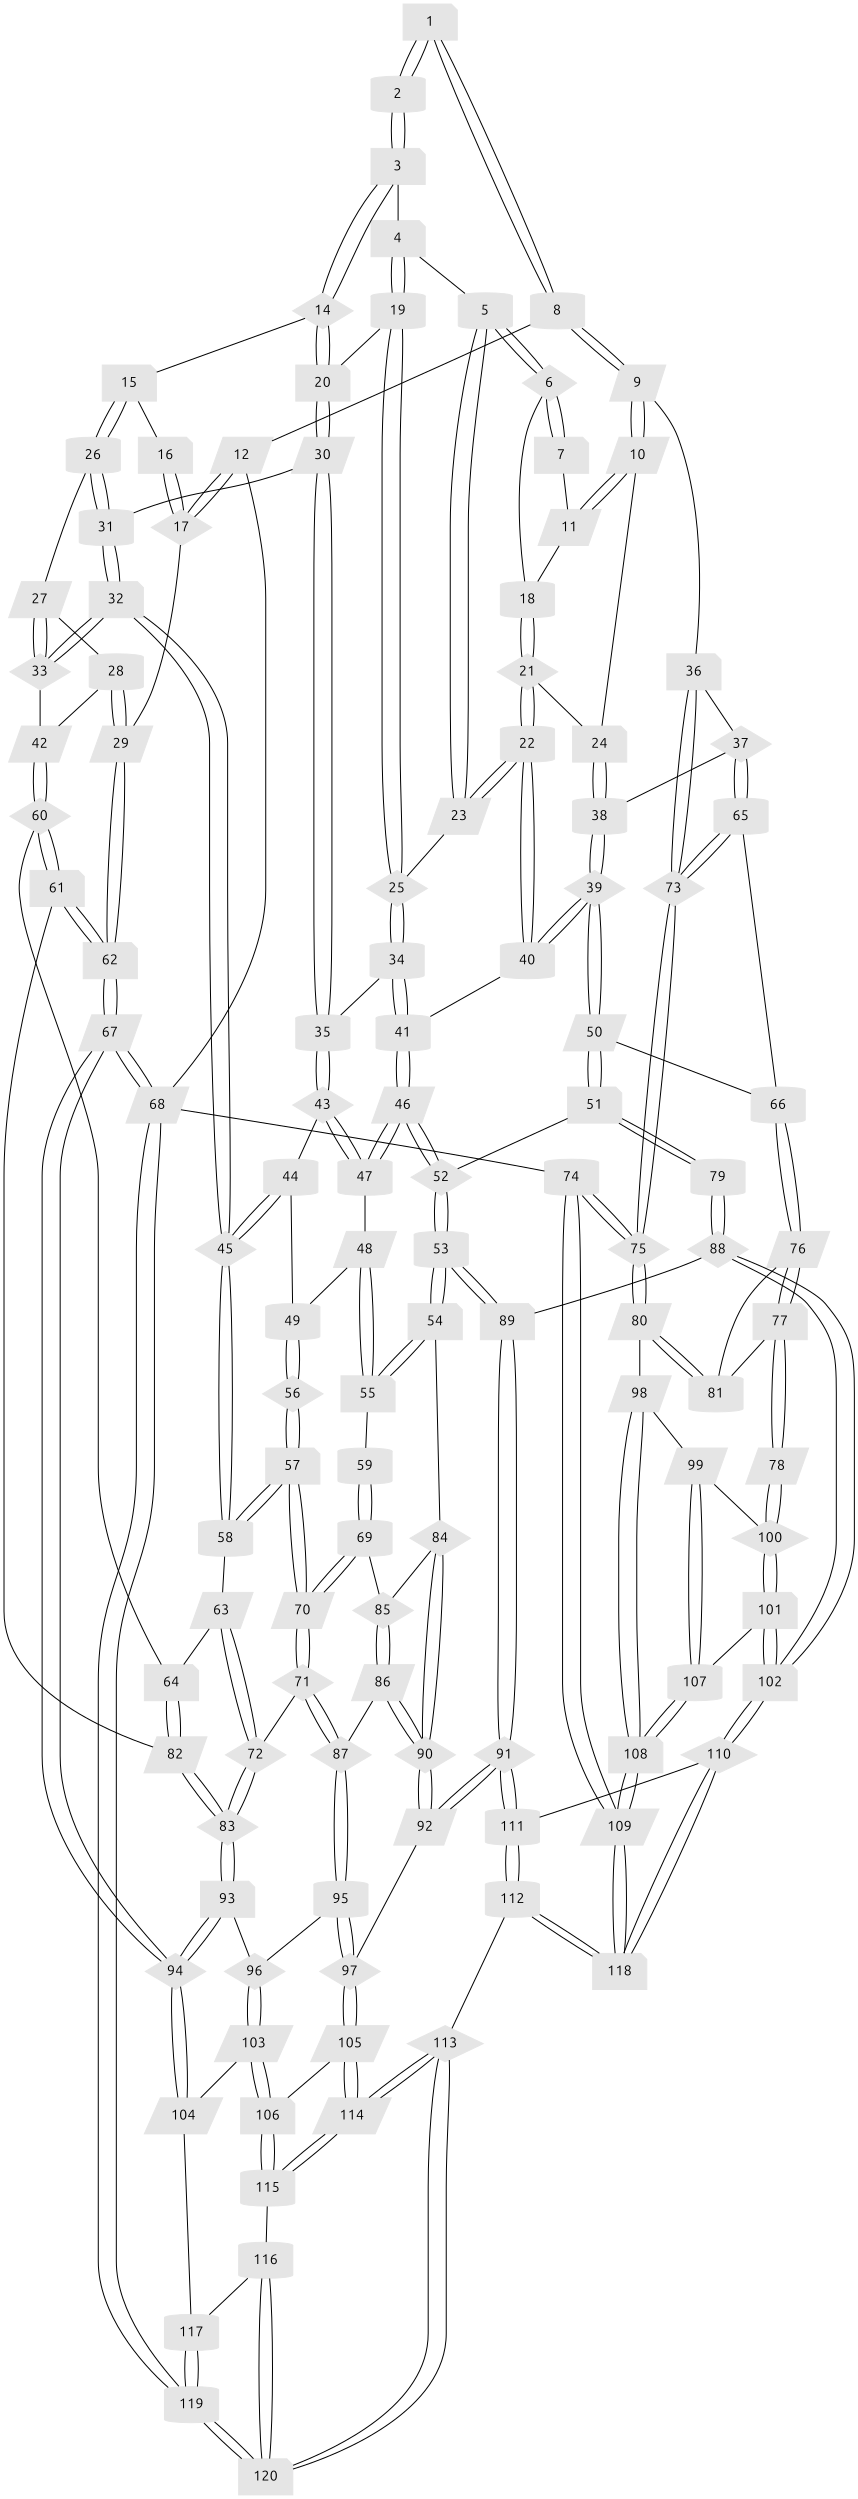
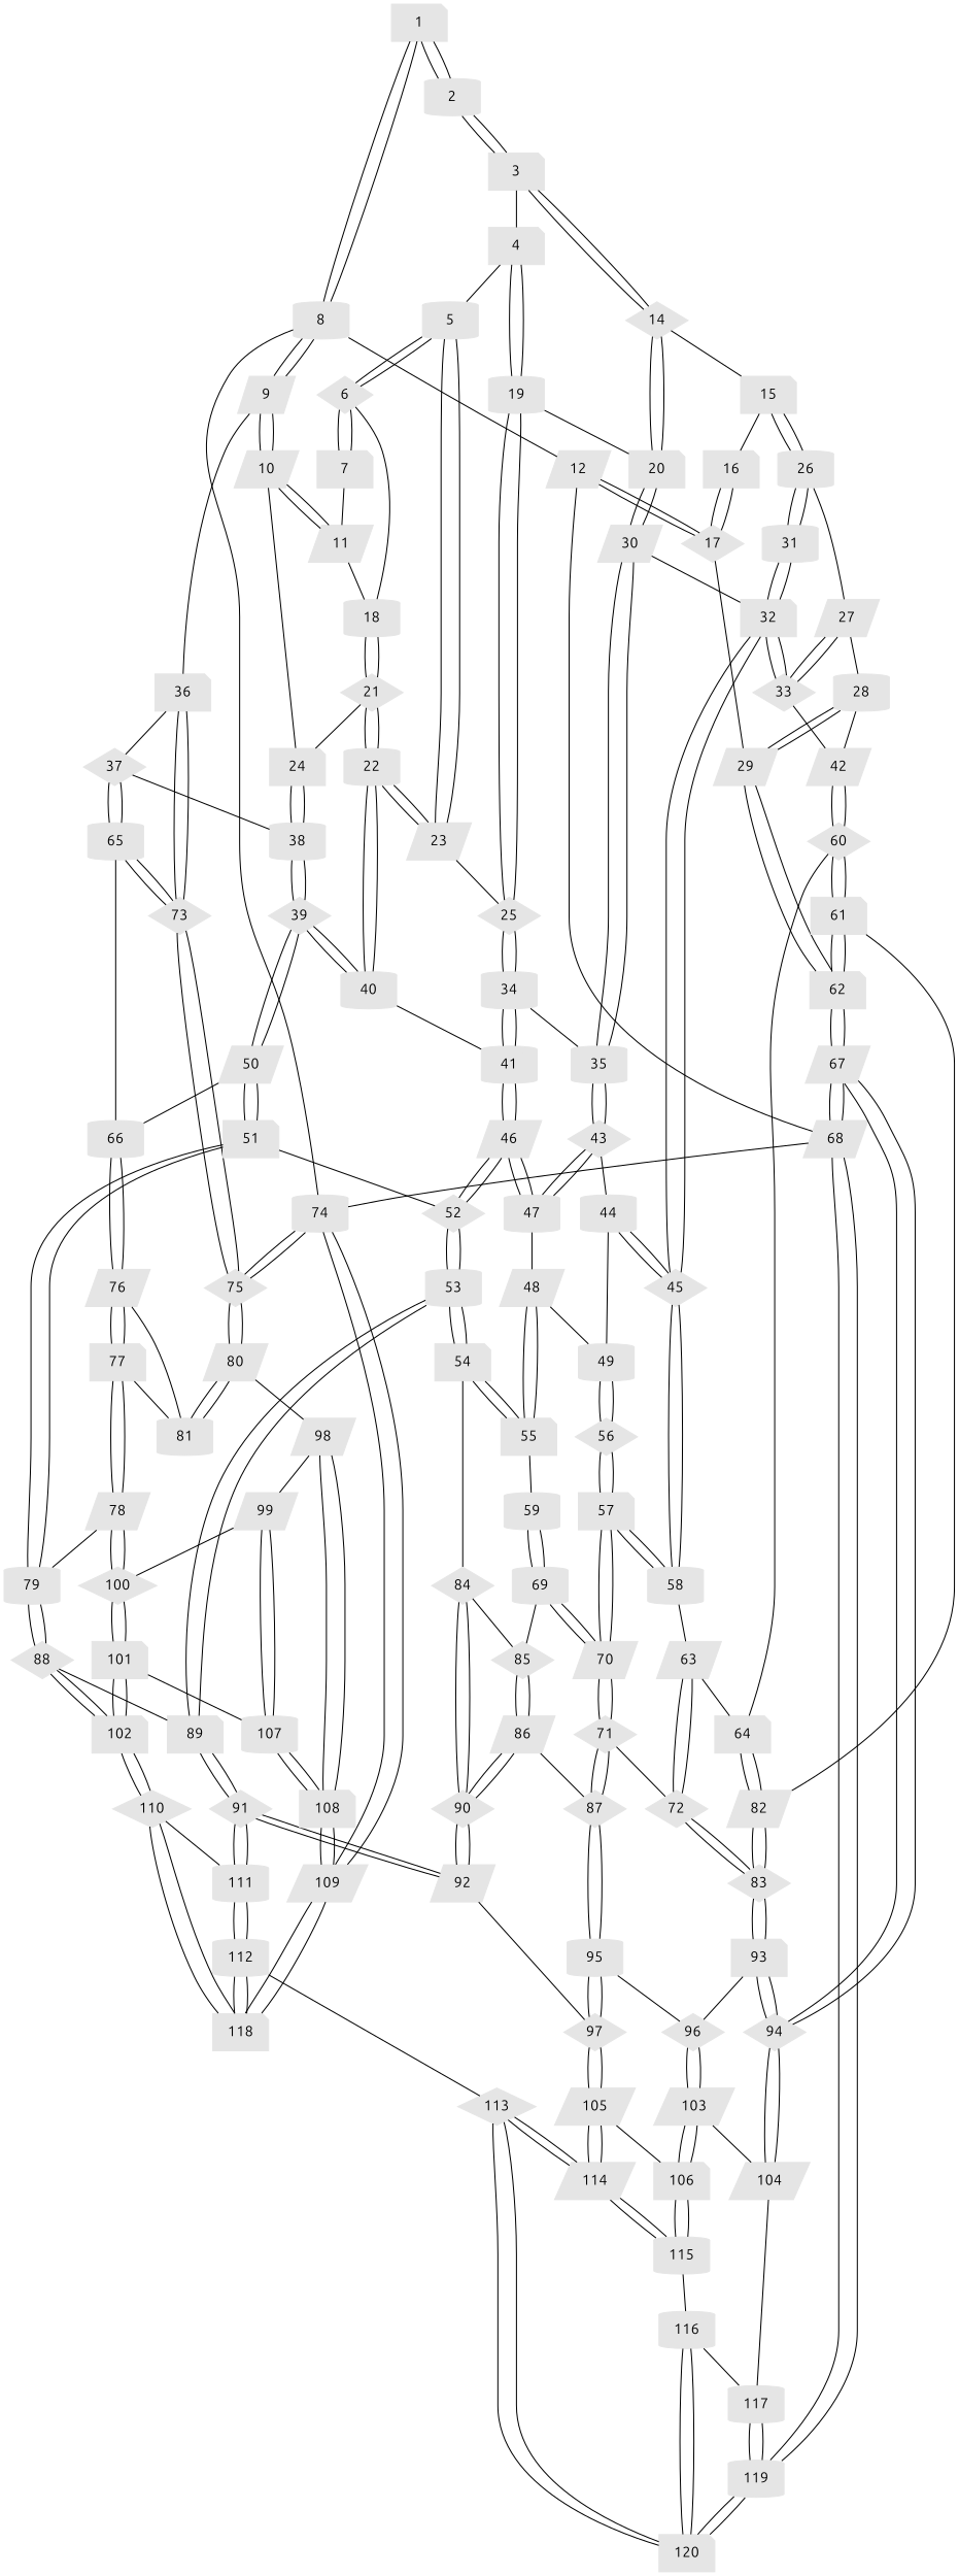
  graph {
    fontname=Ubuntu
    node [color=gray90 fontname=Ubuntu shape=cylinder style=filled]
    edge [fontname=Ubuntu]
    1 [shape=note]
    2
    8
    3 [shape=note]
    9 [shape=parallelogram]
    12 [shape=parallelogram]
    74
    4 [shape=note]
    14 [shape=diamond]
    5
    19
    15 [shape=note]
    20 [shape=note]
    6 [shape=diamond]
    23 [shape=parallelogram]
    25 [shape=diamond]
    7 [shape=note]
    18
    11 [shape=parallelogram]
    21 [shape=diamond]
    10 [shape=parallelogram]
    36 [shape=note]
    17 [shape=diamond]
    68 [shape=parallelogram]
    75 [shape=diamond]
    109 [shape=parallelogram]
    24 [shape=note]
    37 [shape=diamond]
    73 [shape=diamond]
    38
    29 [shape=parallelogram]
    119
    16 [shape=note]
    26
    30 [shape=parallelogram]
    27 [shape=parallelogram]
    31
    62 [shape=note]
    22
    34
    35
    40
    41
    39 [shape=diamond]
    28
    33 [shape=diamond]
    32 [shape=note]
    42 [shape=parallelogram]
    60 [shape=diamond]
    67 [shape=parallelogram]
    43 [shape=diamond]
    45 [shape=diamond]
    58
    46 [shape=parallelogram]
    44
    47
    65
    66
    50 [shape=parallelogram]
    51 [shape=note]
    52 [shape=diamond]
    61 [shape=note]
    64 [shape=note]
    49
    48 [shape=parallelogram]
    56 [shape=diamond]
    63 [shape=parallelogram]
    53
    55 [shape=note]
    59
    57 [shape=note]
    79
    76 [shape=parallelogram]
    88 [shape=diamond]
    54 [shape=note]
    89 [shape=note]
    84 [shape=diamond]
    91 [shape=diamond]
    85 [shape=diamond]
    90 [shape=diamond]
    69
    70 [shape=parallelogram]
    71 [shape=diamond]
    72 [shape=diamond]
    82 [shape=parallelogram]
    83 [shape=diamond]
    94 [shape=diamond]
    77 [shape=note]
    81
    104 [shape=parallelogram]
    120 [shape=note]
    86 [shape=parallelogram]
    87 [shape=diamond]
    95
    93 [shape=note]
    80 [shape=parallelogram]
    118 [shape=note]
    98 [shape=parallelogram]
    78 [shape=parallelogram]
    100 [shape=diamond]
    101 [shape=note]
    102 [shape=note]
    99 [shape=parallelogram]
    108 [shape=note]
    96 [shape=diamond]
    92 [shape=parallelogram]
    97 [shape=diamond]
    110 [shape=diamond]
    111
    112
    105 [shape=parallelogram]
    103 [shape=parallelogram]
    117
    106 [shape=note]
    114 [shape=parallelogram]
    107
    115
    116
    113 [shape=diamond]
    1 -- 2
    1 -- 2
    1 -- 8
    1 -- 8
    2 -- 3
    2 -- 3
    8 -- 9
    8 -- 9
    8 -- 12
+   8 -- 74
    3 -- 4
    3 -- 14
    3 -- 14
    9 -- 10
    9 -- 10
    9 -- 36
    12 -- 17
    12 -- 17
    12 -- 68
    74 -- 75
    74 -- 75
    74 -- 109
    74 -- 109
    4 -- 5
    4 -- 19
    4 -- 19
    14 -- 15
    14 -- 20
    14 -- 20
    5 -- 6
    5 -- 6
    5 -- 23
    5 -- 23
    19 -- 20
    19 -- 25
    19 -- 25
    15 -- 16
    15 -- 26
    15 -- 26
    20 -- 30
    20 -- 30
    6 -- 7
    6 -- 7
    6 -- 18
    23 -- 25
    25 -- 34
    25 -- 34
    7 -- 11
    18 -- 21
    18 -- 21
    11 -- 18
    21 -- 24
    21 -- 22
    21 -- 22
    10 -- 11
    10 -- 11
    10 -- 24
    36 -- 37
    36 -- 73
    36 -- 73
    17 -- 29
    68 -- 74
    68 -- 119
    68 -- 119
    75 -- 80
    75 -- 80
    109 -- 118
    109 -- 118
    24 -- 38
    24 -- 38
    37 -- 38
    37 -- 65
    37 -- 65
    73 -- 75
    73 -- 75
    38 -- 39
    38 -- 39
    29 -- 62
    29 -- 62
    119 -- 120
    119 -- 120
    16 -- 17
    16 -- 17
    26 -- 27
    26 -- 31
    26 -- 31
-   30 -- 31
+   30 -- 32
    30 -- 35
    30 -- 35
    27 -- 28
    27 -- 33
    27 -- 33
    31 -- 32
    31 -- 32
    62 -- 67
    62 -- 67
    22 -- 23
    22 -- 23
    22 -- 40
    22 -- 40
    34 -- 35
    34 -- 41
    34 -- 41
    35 -- 43
    35 -- 43
    40 -- 41
    41 -- 46
    41 -- 46
    39 -- 40
    39 -- 40
    39 -- 50
    39 -- 50
    28 -- 29
    28 -- 29
    28 -- 42
    33 -- 42
    32 -- 33
    32 -- 33
    32 -- 45
    32 -- 45
    42 -- 60
    42 -- 60
    60 -- 61
    60 -- 61
    60 -- 64
    67 -- 68
    67 -- 68
    67 -- 94
    67 -- 94
    43 -- 44
    43 -- 47
    43 -- 47
    45 -- 58
    45 -- 58
    58 -- 63
    46 -- 47
    46 -- 47
    46 -- 52
    46 -- 52
    44 -- 45
    44 -- 45
    44 -- 49
    47 -- 48
    65 -- 73
    65 -- 73
    65 -- 66
    66 -- 76
    66 -- 76
    50 -- 66
    50 -- 51
    50 -- 51
    51 -- 52
    51 -- 79
    51 -- 79
    52 -- 53
    52 -- 53
    61 -- 62
    61 -- 62
    61 -- 82
    64 -- 82
    64 -- 82
    49 -- 56
    49 -- 56
    48 -- 49
    48 -- 55
    48 -- 55
    56 -- 57
    56 -- 57
    63 -- 64
    63 -- 72
    63 -- 72
    53 -- 54
    53 -- 54
    53 -- 89
    53 -- 89
    55 -- 59
    59 -- 69
    59 -- 69
    57 -- 58
    57 -- 58
    57 -- 70
    57 -- 70
    79 -- 88
    79 -- 88
    76 -- 77
    76 -- 77
    76 -- 81
    88 -- 89
    88 -- 102
    88 -- 102
    54 -- 55
    54 -- 55
    54 -- 84
    89 -- 91
    89 -- 91
    84 -- 85
    84 -- 90
    84 -- 90
    91 -- 92
    91 -- 92
    91 -- 111
    91 -- 111
    85 -- 86
    85 -- 86
    90 -- 92
    90 -- 92
    69 -- 85
    69 -- 70
    69 -- 70
    70 -- 71
    70 -- 71
    71 -- 72
    71 -- 87
    71 -- 87
    72 -- 83
    72 -- 83
    82 -- 83
    82 -- 83
    83 -- 93
    83 -- 93
    94 -- 104
    94 -- 104
    77 -- 81
    77 -- 78
    77 -- 78
    104 -- 117
    86 -- 90
    86 -- 90
    86 -- 87
    87 -- 95
    87 -- 95
    95 -- 96
    95 -- 97
    95 -- 97
    93 -- 94
    93 -- 94
    93 -- 96
    80 -- 81
    80 -- 81
    80 -- 98
    98 -- 99
    98 -- 108
    98 -- 108
+   78 -- 79
    78 -- 100
    78 -- 100
    100 -- 101
    100 -- 101
    101 -- 102
    101 -- 102
    101 -- 107
    102 -- 110
    102 -- 110
    99 -- 100
    99 -- 107
    99 -- 107
    108 -- 109
    108 -- 109
    96 -- 103
    96 -- 103
    92 -- 97
    97 -- 105
    97 -- 105
    110 -- 118
    110 -- 118
    110 -- 111
    111 -- 112
    111 -- 112
    112 -- 118
    112 -- 118
    112 -- 113
    105 -- 106
    105 -- 114
    105 -- 114
    103 -- 104
    103 -- 106
    103 -- 106
    117 -- 119
    117 -- 119
    106 -- 115
    106 -- 115
    114 -- 115
    114 -- 115
    107 -- 108
    107 -- 108
    115 -- 116
    116 -- 120
    116 -- 120
    116 -- 117
    113 -- 120
    113 -- 120
    113 -- 114
    113 -- 114
  }
